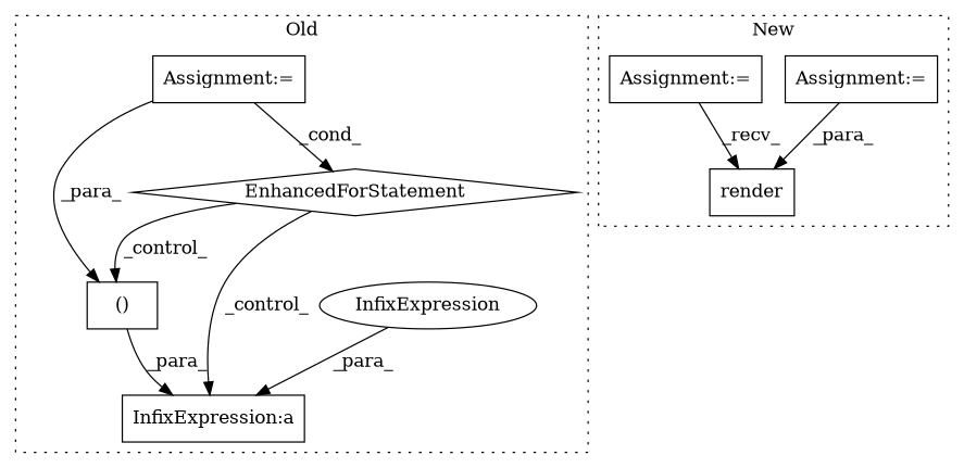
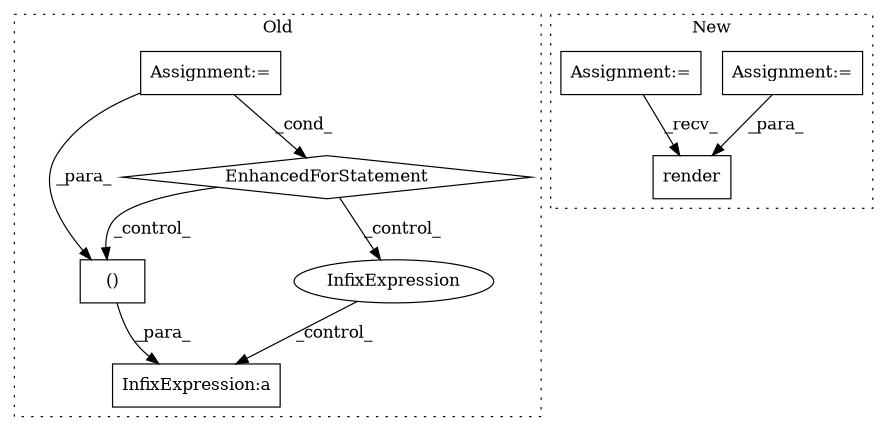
  digraph {
    fontname="DejaVu Serif"
    node [a=7 fontname="DejaVu Serif" l="57,2" s="9552,9631" shape=box]
    edge [fontname="DejaVu Serif"]
    n1 [a=106 l=39 label="()" s=9677]
    n2 [a=70 label=EnhancedForStatement shape=diamond]
    n3 [a=27 l=12 label="InfixExpression:a" s=9665]
    n4 [a=45 l=10 label=InfixExpression s=9655 shape=ellipse]
    n5 [label="Assignment:="]
    n6 [a=32 l="7,1" label=render s="4166,4240"]
    n7 [l=1 label="Assignment:=" s=3689]
    n8 [l=6 label="Assignment:=" s=3610]
    subgraph cluster_1 {
      label=Old
      style=dotted
      n1
      n2
      n3
      n4
      n5
    }
    subgraph cluster_2 {
      label=New
      style=dotted
      n6
      n7
      n8
    }
    n1 -> n3 [label=_para_]
    n2 -> n1 [label=_control_]
-   n2 -> n3 [label=_control_]
-   n4 -> n3 [label=_para_]
+   n2 -> n4 [label=_control_]
+   n4 -> n3 [label=_control_]
    n5 -> n1 [label=_para_]
    n5 -> n2 [label=_cond_]
    n7 -> n6 [label=_para_]
    n8 -> n6 [label=_recv_]
  }
